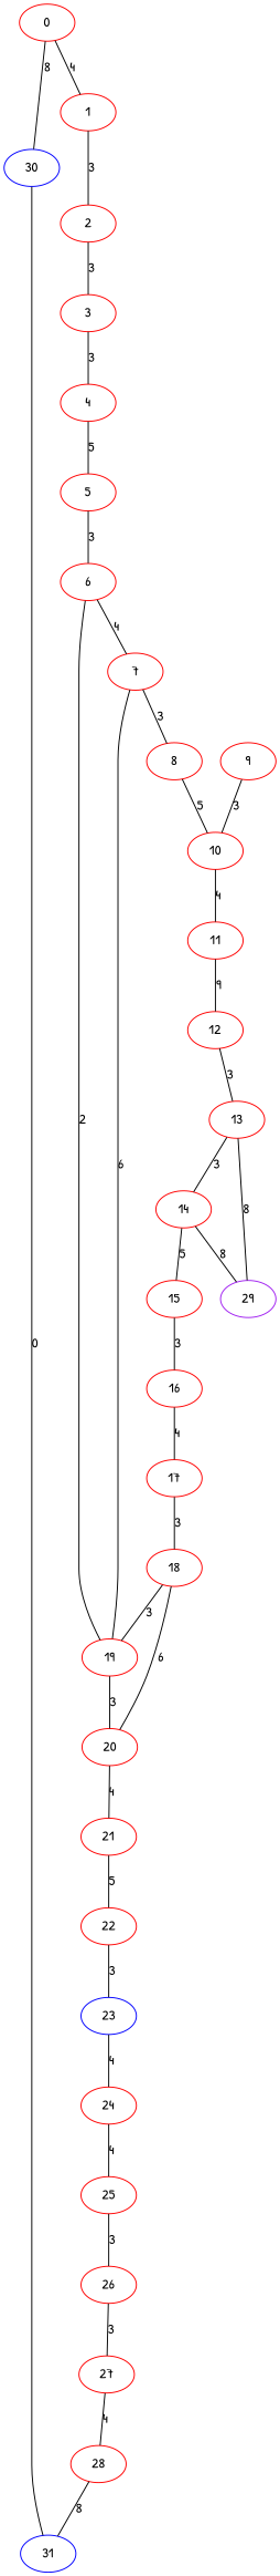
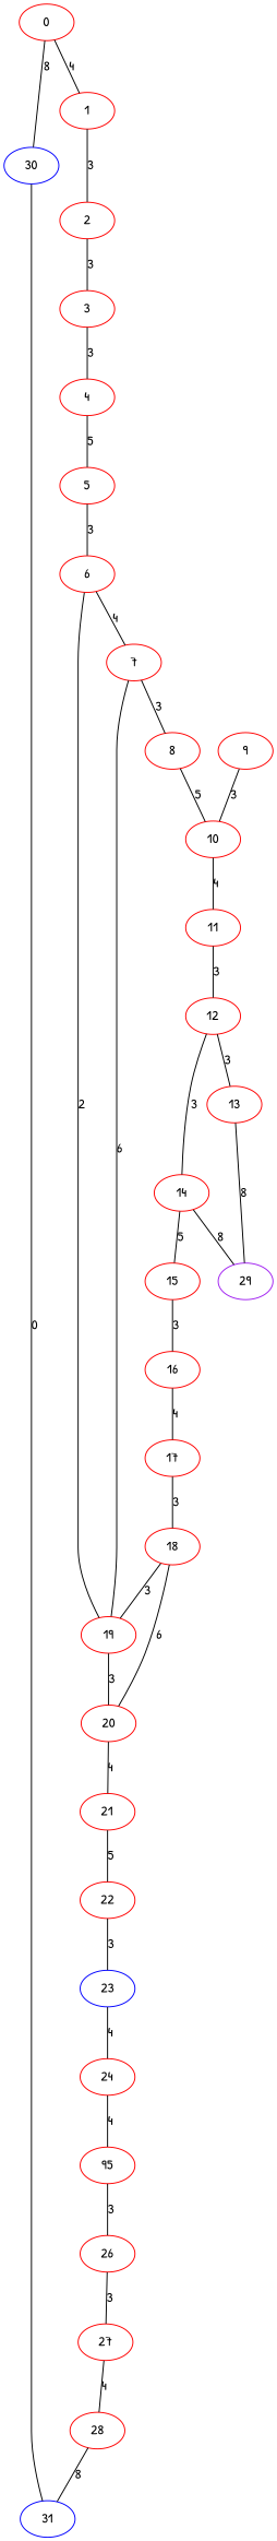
  graph {
    fontname="Patrick Hand"
    node [color=red fontname="Patrick Hand" weight=1]
    edge [fontname="Patrick Hand"]
    0
    1
    30 [color=blue weight=3]
    2
    31 [color=blue weight=3]
    3
    4
    5
    6
    7
    19
    8
    20
    10
    9
    11
    12
    13
    14
    29 [color=purple weight=4]
    15
    16
    17
    18
    21
    22
    23 [color=blue]
    24
-   25
+   25 [label=95]
    26
    27
    28
    0 -- 1 [label=4]
    0 -- 30 [label=8]
    1 -- 2 [label=3]
    30 -- 31 [label=0]
    2 -- 3 [label=3]
    3 -- 4 [label=3]
    4 -- 5 [label=5]
    5 -- 6 [label=3]
    6 -- 7 [label=4]
    6 -- 19 [label=2]
    7 -- 19 [label=6]
    7 -- 8 [label=3]
    19 -- 20 [label=3]
    8 -- 10 [label=5]
    20 -- 21 [label=4]
    10 -- 11 [label=4]
    9 -- 10 [label=3]
-   11 -- 12 [label=9]
+   11 -- 12 [label=3]
    12 -- 13 [label=3]
-   13 -- 14 [label=3]
+   12 -- 14 [label=3]
    13 -- 29 [label=8]
    14 -- 29 [label=8]
    14 -- 15 [label=5]
    15 -- 16 [label=3]
    16 -- 17 [label=4]
    17 -- 18 [label=3]
    18 -- 19 [label=3]
    18 -- 20 [label=6]
    21 -- 22 [label=5]
    22 -- 23 [label=3]
    23 -- 24 [label=4]
    24 -- 25 [label=4]
    25 -- 26 [label=3]
    26 -- 27 [label=3]
    27 -- 28 [label=4]
    28 -- 31 [label=8]
  }
